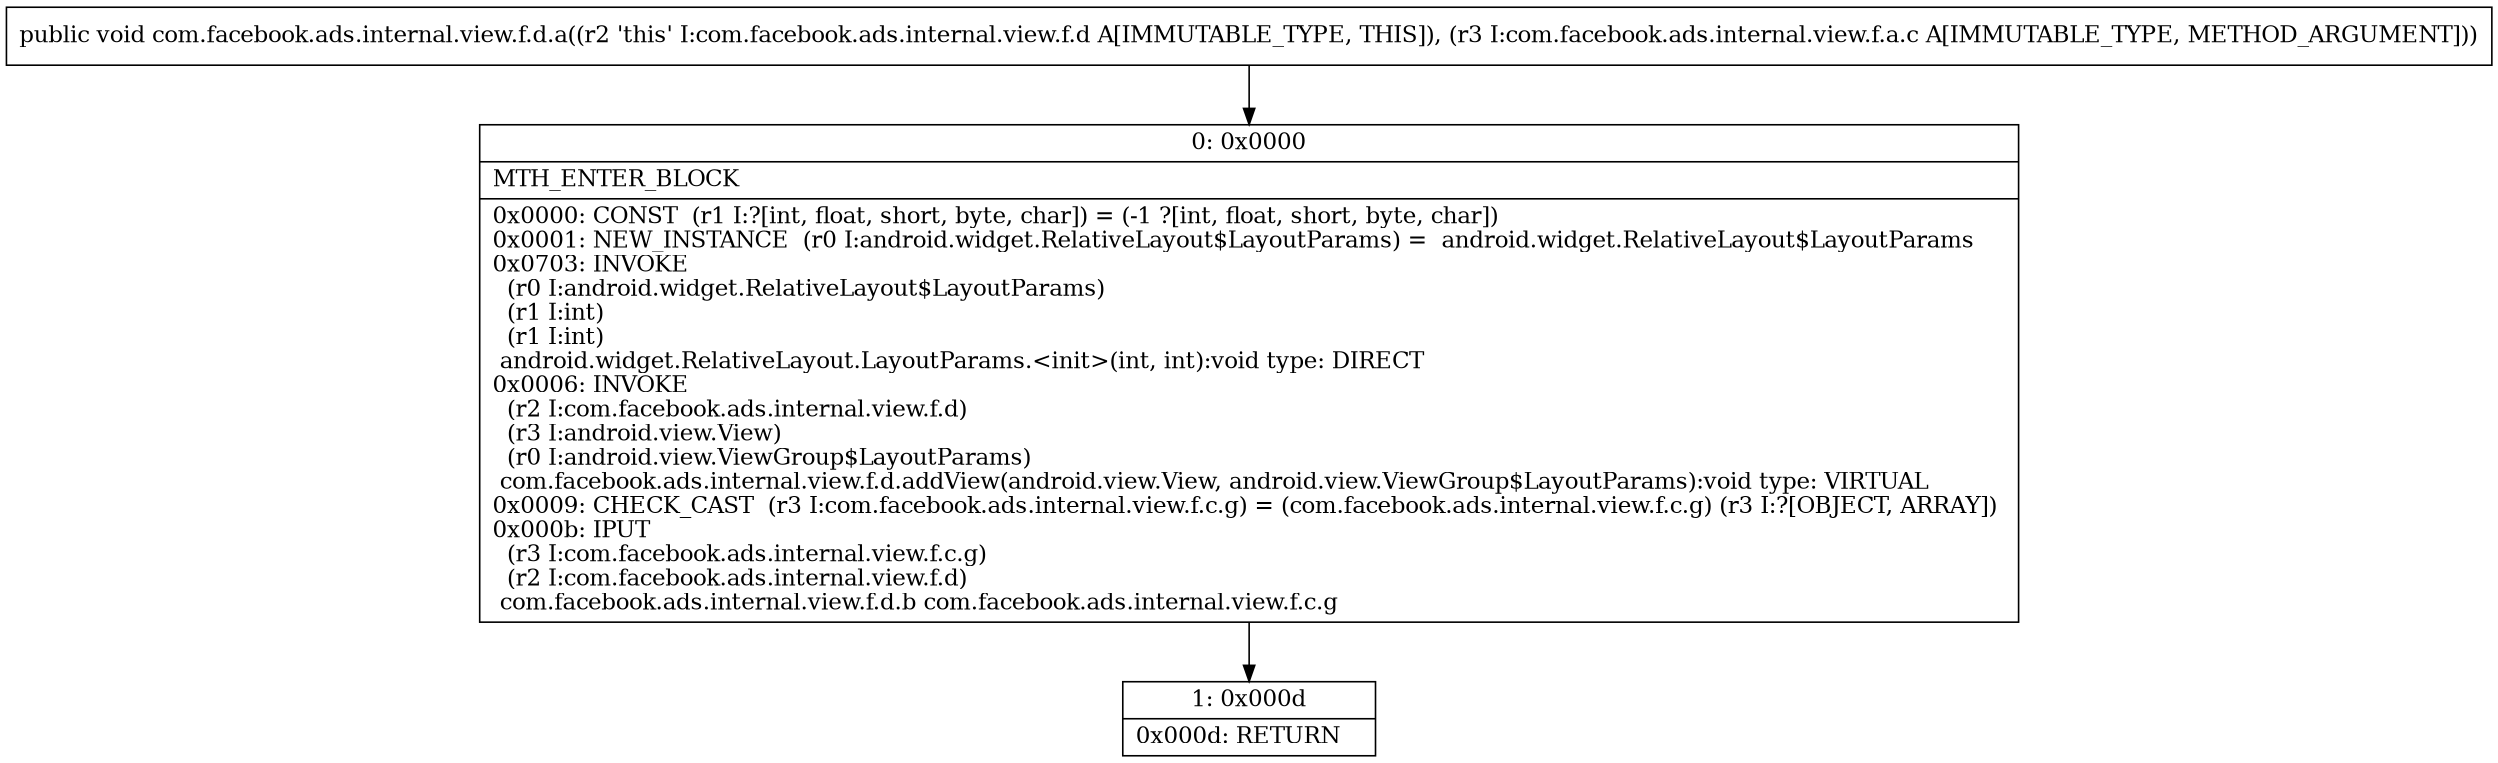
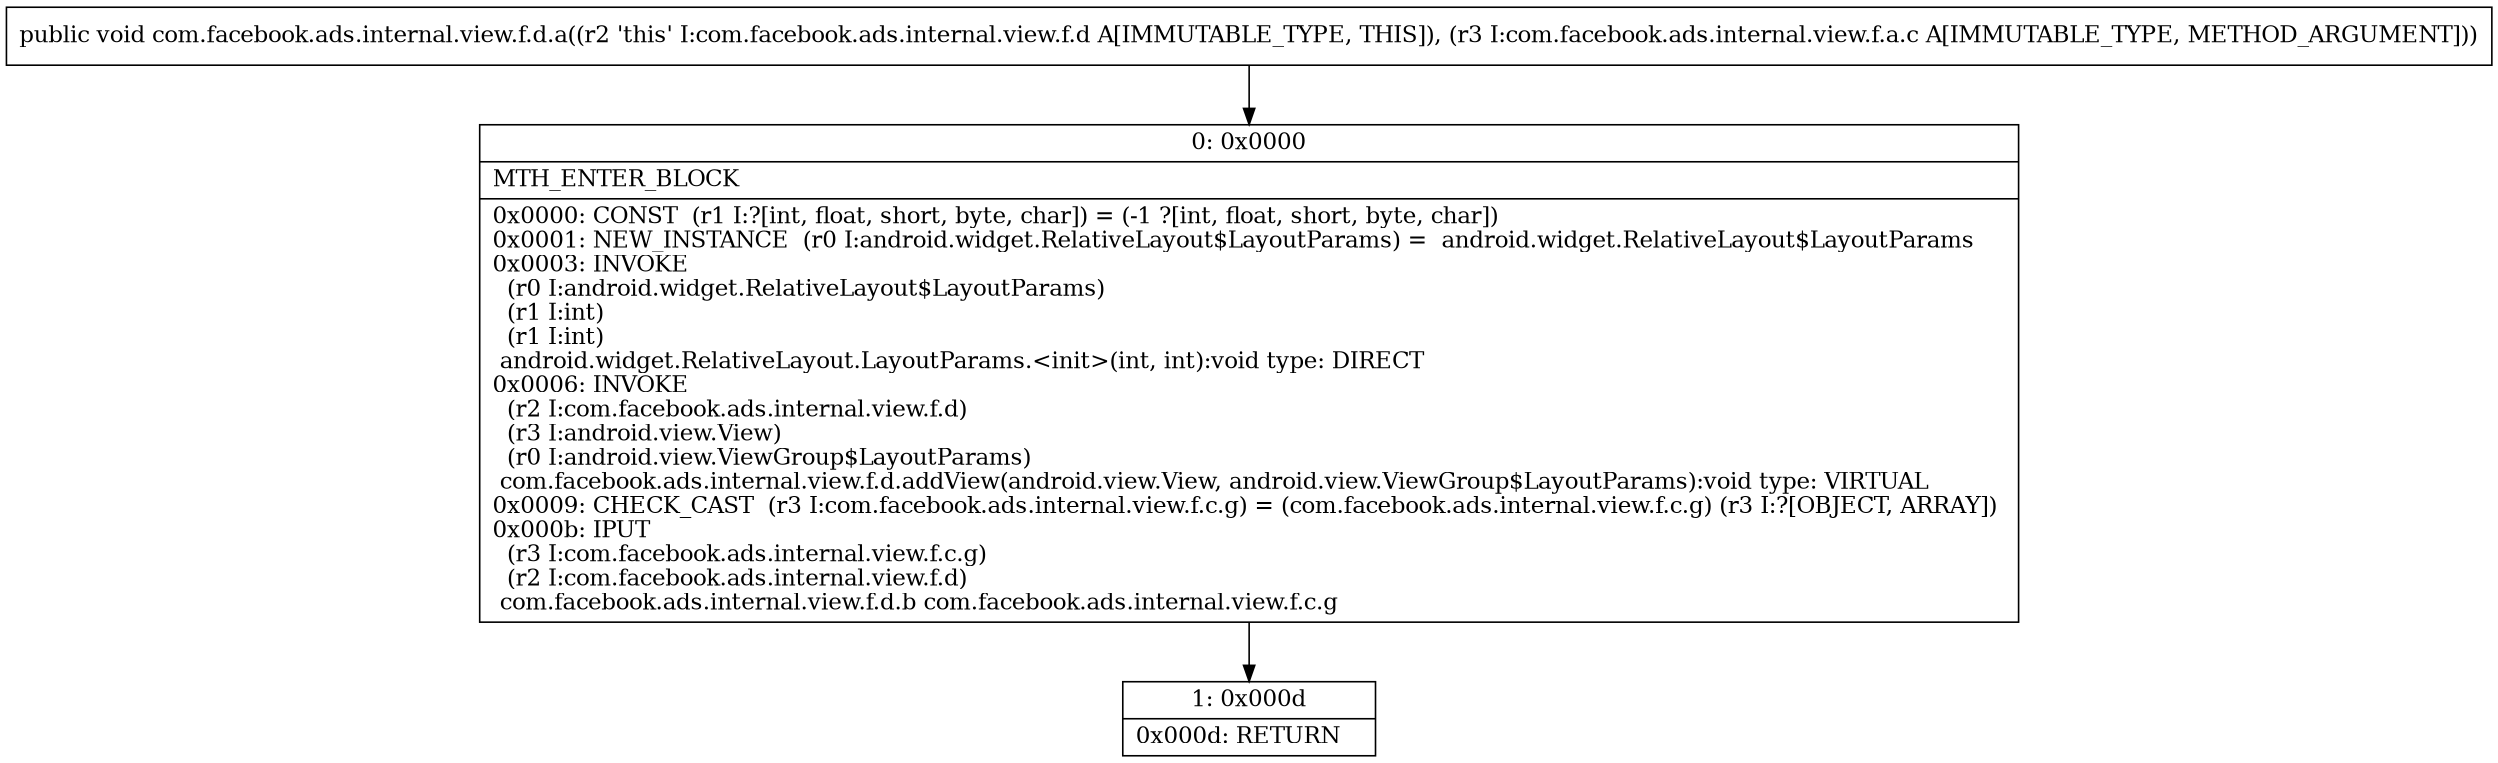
  digraph {
    node [shape=record]
-   n1 [label="{0\:\ 0x0000|MTH_ENTER_BLOCK\l|0x0000: CONST  (r1 I:?[int, float, short, byte, char]) = (\-1 ?[int, float, short, byte, char]) \l0x0001: NEW_INSTANCE  (r0 I:android.widget.RelativeLayout$LayoutParams) =  android.widget.RelativeLayout$LayoutParams \l0x0703: INVOKE  \l  (r0 I:android.widget.RelativeLayout$LayoutParams)\l  (r1 I:int)\l  (r1 I:int)\l android.widget.RelativeLayout.LayoutParams.\<init\>(int, int):void type: DIRECT \l0x0006: INVOKE  \l  (r2 I:com.facebook.ads.internal.view.f.d)\l  (r3 I:android.view.View)\l  (r0 I:android.view.ViewGroup$LayoutParams)\l com.facebook.ads.internal.view.f.d.addView(android.view.View, android.view.ViewGroup$LayoutParams):void type: VIRTUAL \l0x0009: CHECK_CAST  (r3 I:com.facebook.ads.internal.view.f.c.g) = (com.facebook.ads.internal.view.f.c.g) (r3 I:?[OBJECT, ARRAY]) \l0x000b: IPUT  \l  (r3 I:com.facebook.ads.internal.view.f.c.g)\l  (r2 I:com.facebook.ads.internal.view.f.d)\l com.facebook.ads.internal.view.f.d.b com.facebook.ads.internal.view.f.c.g \l}"]
+   n1 [label="{0\:\ 0x0000|MTH_ENTER_BLOCK\l|0x0000: CONST  (r1 I:?[int, float, short, byte, char]) = (\-1 ?[int, float, short, byte, char]) \l0x0001: NEW_INSTANCE  (r0 I:android.widget.RelativeLayout$LayoutParams) =  android.widget.RelativeLayout$LayoutParams \l0x0003: INVOKE  \l  (r0 I:android.widget.RelativeLayout$LayoutParams)\l  (r1 I:int)\l  (r1 I:int)\l android.widget.RelativeLayout.LayoutParams.\<init\>(int, int):void type: DIRECT \l0x0006: INVOKE  \l  (r2 I:com.facebook.ads.internal.view.f.d)\l  (r3 I:android.view.View)\l  (r0 I:android.view.ViewGroup$LayoutParams)\l com.facebook.ads.internal.view.f.d.addView(android.view.View, android.view.ViewGroup$LayoutParams):void type: VIRTUAL \l0x0009: CHECK_CAST  (r3 I:com.facebook.ads.internal.view.f.c.g) = (com.facebook.ads.internal.view.f.c.g) (r3 I:?[OBJECT, ARRAY]) \l0x000b: IPUT  \l  (r3 I:com.facebook.ads.internal.view.f.c.g)\l  (r2 I:com.facebook.ads.internal.view.f.d)\l com.facebook.ads.internal.view.f.d.b com.facebook.ads.internal.view.f.c.g \l}"]
    n2 [label="{1\:\ 0x000d|0x000d: RETURN   \l}"]
    n3 [label="{public void com.facebook.ads.internal.view.f.d.a((r2 'this' I:com.facebook.ads.internal.view.f.d A[IMMUTABLE_TYPE, THIS]), (r3 I:com.facebook.ads.internal.view.f.a.c A[IMMUTABLE_TYPE, METHOD_ARGUMENT])) }"]
    n1 -> n2
    n3 -> n1
  }
